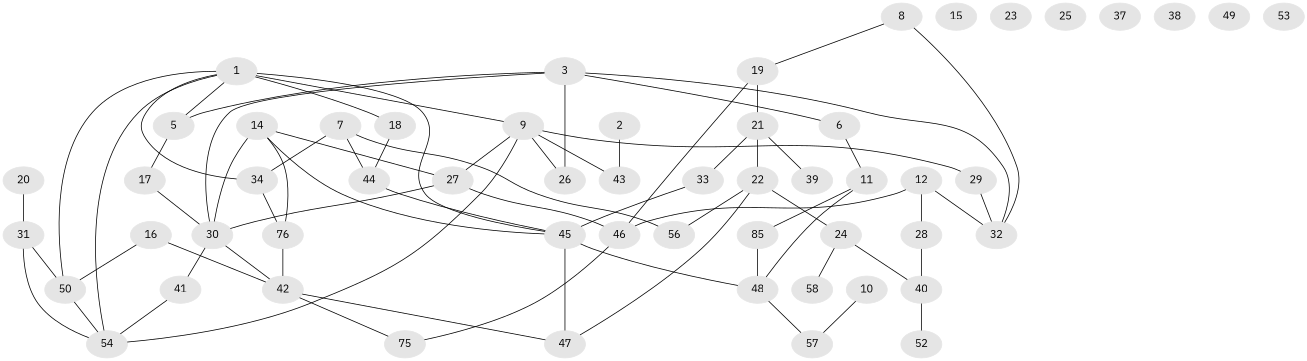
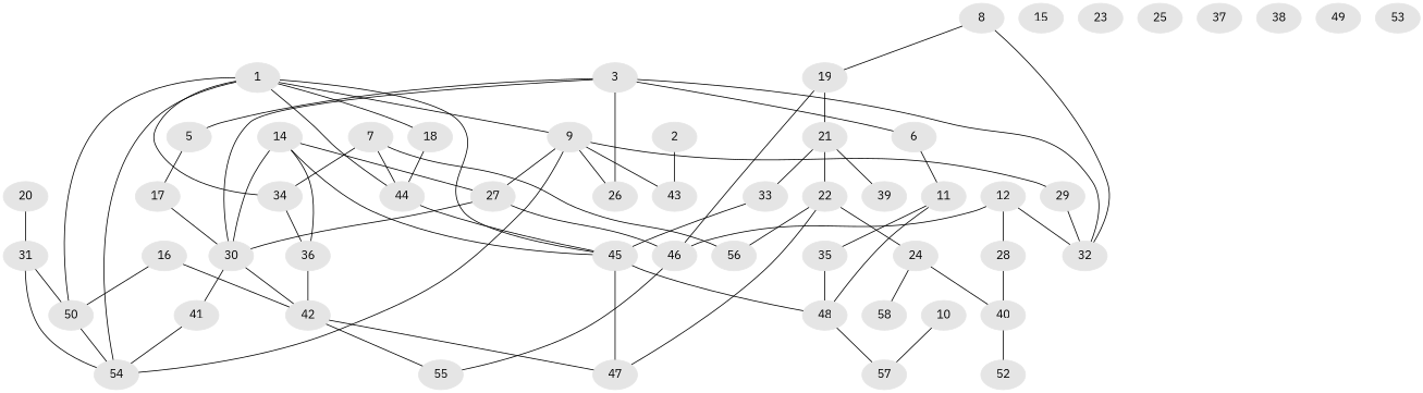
  graph {
    fontname="IBM Plex Sans"
    node [color=gray90 fontname="IBM Plex Sans" style=filled]
    edge [fontname="IBM Plex Sans"]
    1
    9
    18
    34
    44
    50
    54
    45
    43
    26
    27
    29
    22
    56
    24
    47
-   36 [label=76]
+   36
    2
    3
    5
    6
    30
    32
    17
    11
    42
    41
    21
    33
    39
    7
    8
    19
    46
    10
    57
-   35 [label=85]
+   35
    48
    12
    28
    40
-   55 [label=75]
+   55
    14
    15
    16
    20
    31
    58
    23
    52
    25
    37
    38
    49
    53
    1 -- 9
    1 -- 18
    1 -- 34
-   1 -- 5
+   1 -- 44
    1 -- 50
    1 -- 54
    1 -- 45
    9 -- 54
    9 -- 43
    9 -- 26
    9 -- 27
    9 -- 29
    18 -- 44
    34 -- 36
    44 -- 45
    50 -- 54
    45 -- 47
    45 -- 48
    27 -- 30
    27 -- 46
    29 -- 32
    22 -- 56
    22 -- 24
    22 -- 47
    24 -- 40
    24 -- 58
    36 -- 42
    2 -- 43
    3 -- 26
    3 -- 5
    3 -- 6
    3 -- 30
    3 -- 32
    5 -- 17
    6 -- 11
    30 -- 42
    30 -- 41
    17 -- 30
    11 -- 35
    11 -- 48
    42 -- 47
    42 -- 55
    41 -- 54
    21 -- 22
    21 -- 33
    21 -- 39
    33 -- 45
    7 -- 34
    7 -- 44
    7 -- 56
    8 -- 32
    8 -- 19
    19 -- 21
    19 -- 46
    46 -- 55
    10 -- 57
    35 -- 48
    48 -- 57
    12 -- 32
    12 -- 46
    12 -- 28
    28 -- 40
    40 -- 52
    14 -- 45
    14 -- 27
    14 -- 36
    14 -- 30
    16 -- 50
    16 -- 42
    20 -- 31
    31 -- 50
    31 -- 54
  }
